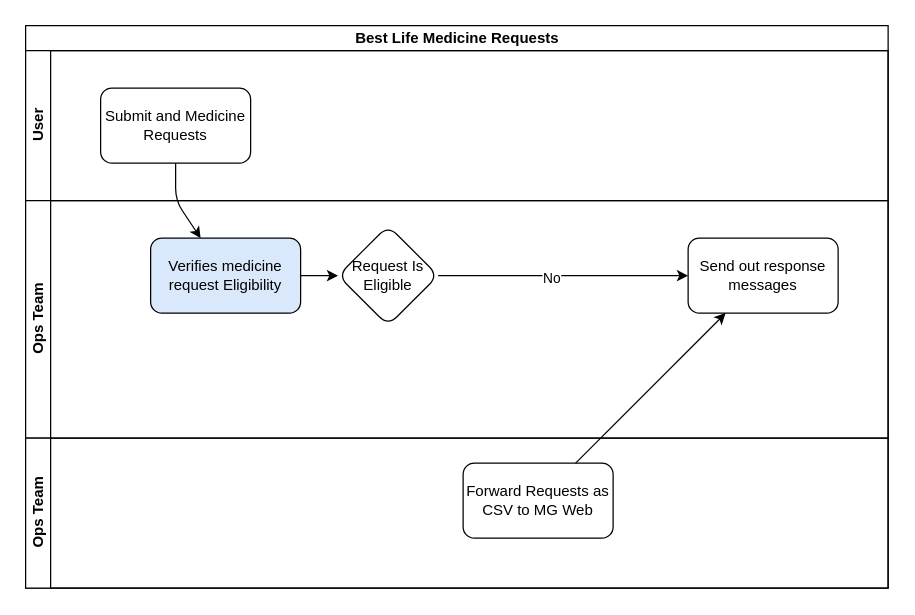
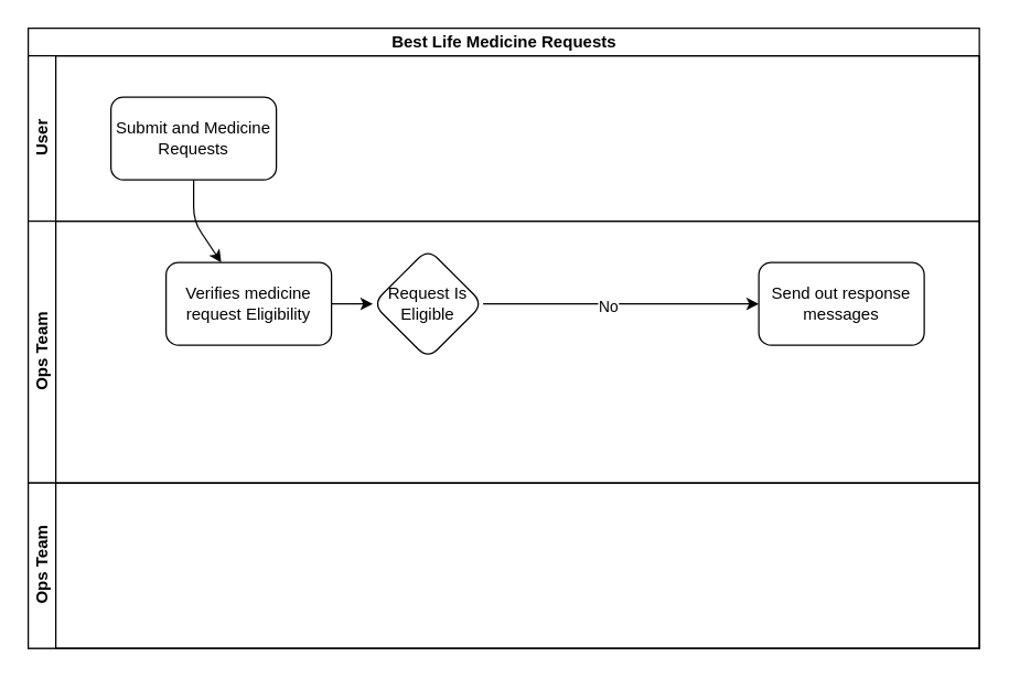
  <mxCell id="0" />
  <mxCell id="1" parent="0" />
  <mxCell id="2" value="Best Life Medicine Requests" style="swimlane;childLayout=stackLayout;resizeParent=1;resizeParentMax=0;horizontal=1;startSize=20;horizontalStack=0;html=1;swimlaneFillColor=#FFFFFF;" parent="1" vertex="1"><mxGeometry x="20" y="20" width="690" height="450" as="geometry" /></mxCell>
  <mxCell id="3" value="User" style="swimlane;startSize=20;horizontal=0;html=1;" parent="2" vertex="1"><mxGeometry y="20" width="690" height="120" as="geometry" /></mxCell>
  <mxCell id="4" value="Submit and Medicine Requests" style="rounded=1;whiteSpace=wrap;html=1;" parent="3" vertex="1"><mxGeometry x="60" y="30" width="120" height="60" as="geometry" /></mxCell>
  <mxCell id="5" value="Ops Team" style="swimlane;startSize=20;horizontal=0;html=1;" parent="2" vertex="1"><mxGeometry y="140" width="690" height="190" as="geometry" /></mxCell>
  <mxCell id="6" value="" style="edgeStyle=none;html=1;" parent="5" source="7" target="10" edge="1"><mxGeometry relative="1" as="geometry" /></mxCell>
- <mxCell id="7" value="Verifies medicine request Eligibility" style="whiteSpace=wrap;html=1;rounded=1;fillColor=#dae8fc;" parent="5" vertex="1"><mxGeometry x="100" y="30" width="120" height="60" as="geometry" /></mxCell>
+ <mxCell id="7" value="Verifies medicine request Eligibility" style="whiteSpace=wrap;html=1;rounded=1;" parent="5" vertex="1"><mxGeometry x="100" y="30" width="120" height="60" as="geometry" /></mxCell>
  <mxCell id="8" style="edgeStyle=none;html=1;entryX=0;entryY=0.5;entryDx=0;entryDy=0;" parent="5" source="10" target="11" edge="1"><mxGeometry relative="1" as="geometry" /></mxCell>
  <mxCell id="9" value="No" style="edgeLabel;html=1;align=center;verticalAlign=middle;resizable=0;points=[];" parent="8" vertex="1" connectable="0"><mxGeometry x="-0.1" y="-1" relative="1" as="geometry"><mxPoint as="offset" /></mxGeometry></mxCell>
  <mxCell id="10" value="Request Is Eligible" style="rhombus;whiteSpace=wrap;html=1;rounded=1;" parent="5" vertex="1"><mxGeometry x="250" y="20" width="80" height="80" as="geometry" /></mxCell>
  <mxCell id="11" value="Send out response messages" style="whiteSpace=wrap;html=1;rounded=1;" parent="5" vertex="1"><mxGeometry x="530" y="30" width="120" height="60" as="geometry" /></mxCell>
  <mxCell id="12" value="" style="edgeStyle=none;html=1;" parent="2" source="4" target="7" edge="1"><mxGeometry relative="1" as="geometry"><Array as="points"><mxPoint x="120" y="140" /></Array></mxGeometry></mxCell>
  <mxCell id="13" value="Ops Team" style="swimlane;startSize=20;horizontal=0;html=1;" parent="2" vertex="1"><mxGeometry y="330" width="690" height="120" as="geometry" /></mxCell>
- <mxCell id="14" value="Forward Requests as CSV to MG Web" style="whiteSpace=wrap;html=1;rounded=1;" parent="13" vertex="1"><mxGeometry x="350" y="20" width="120" height="60" as="geometry" /></mxCell>
- <mxCell id="15" value="" style="edgeStyle=none;html=1;" parent="2" source="14" target="11" edge="1"><mxGeometry relative="1" as="geometry" /></mxCell>
